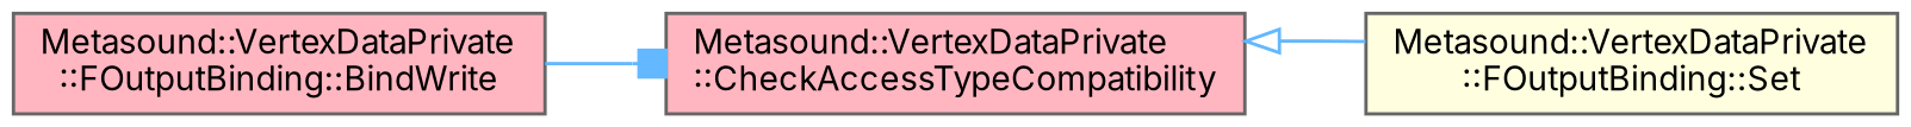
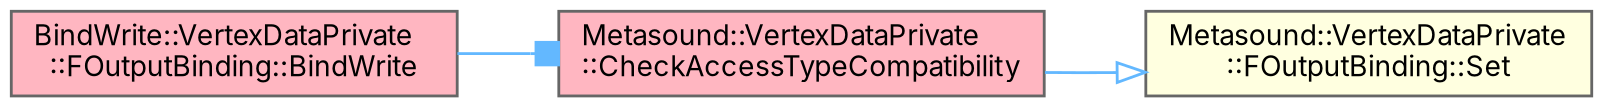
  digraph {
    fontname=Inter
    rankdir=LR
    node [color=gray40 fillcolor=lightpink fontname=Inter fontsize=10 shape=box style=filled]
    edge [color=steelblue1 fontname=Inter fontsize=10 labelfontname=Helvetica labelfontsize=10 style=solid]
-   n1 [fontcolor=black height=0.2 label="Metasound::VertexDataPrivate\l::FOutputBinding::BindWrite" width=0.4]
+   n1 [fontcolor=black height=0.2 label="BindWrite::VertexDataPrivate\l::FOutputBinding::BindWrite" width=0.4]
    n2 [height=0.2 label="Metasound::VertexDataPrivate\l::CheckAccessTypeCompatibility" width=0.4]
    n3 [fillcolor=lightyellow height=0.2 label="Metasound::VertexDataPrivate\l::FOutputBinding::Set" width=0.4]
    n1 -> n2 [arrowhead=box]
-   n3 -> n2 [arrowhead=onormal]
+   n2 -> n3 [arrowhead=onormal]
  }
